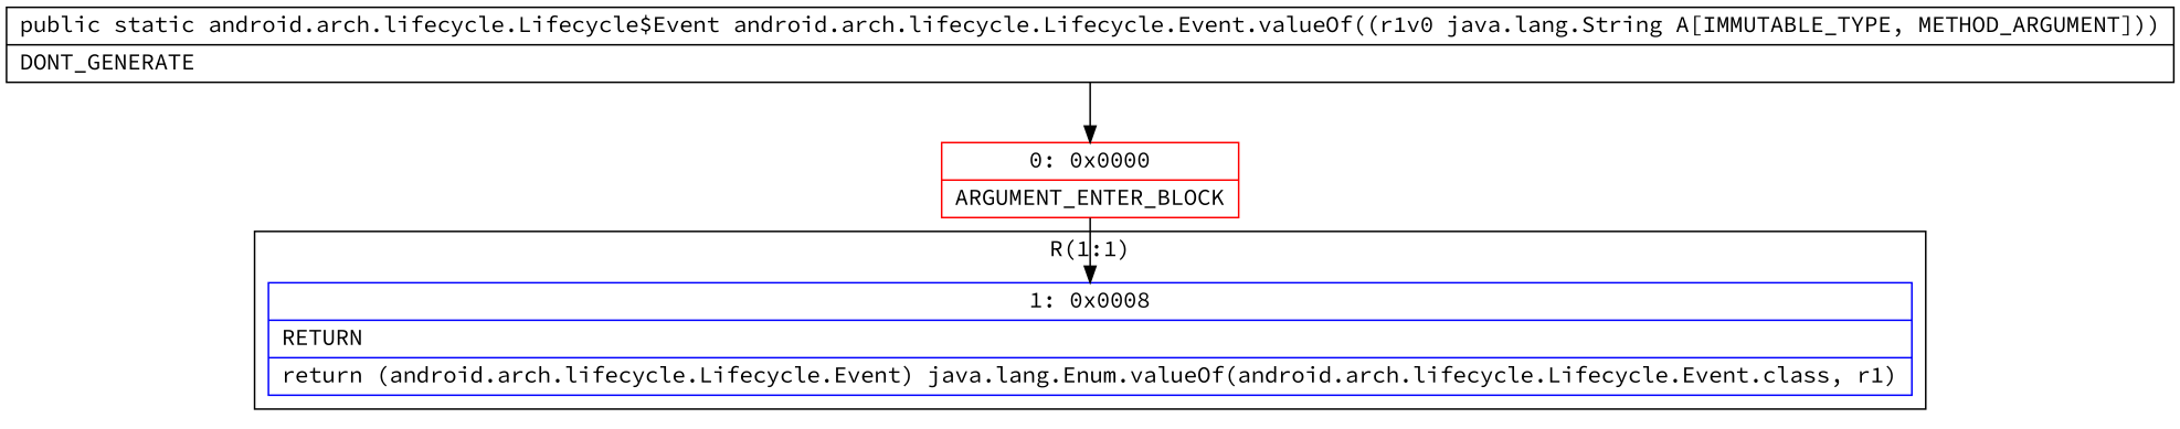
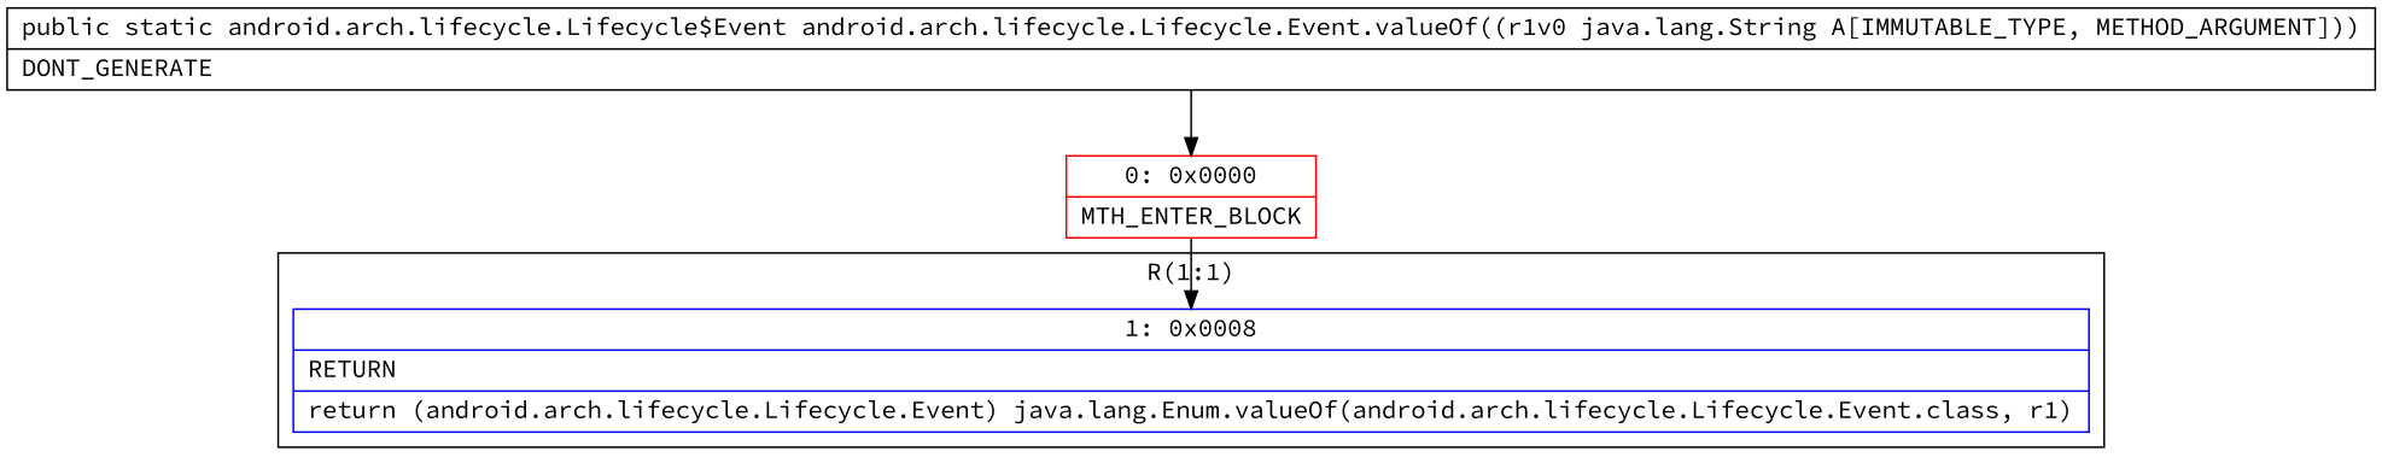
  digraph {
    fontname="Source Code Pro"
    node [shape=record fontname="Source Code Pro"]
    edge [fontname="Source Code Pro"]
    n1 [color=blue label="{1\:\ 0x0008|RETURN\l|return (android.arch.lifecycle.Lifecycle.Event) java.lang.Enum.valueOf(android.arch.lifecycle.Lifecycle.Event.class, r1)\l}"]
-   n2 [color=red label="{0\:\ 0x0000|ARGUMENT_ENTER_BLOCK\l}"]
+   n2 [color=red label="{0\:\ 0x0000|MTH_ENTER_BLOCK\l}"]
    n3 [label="{public static android.arch.lifecycle.Lifecycle$Event android.arch.lifecycle.Lifecycle.Event.valueOf((r1v0 java.lang.String A[IMMUTABLE_TYPE, METHOD_ARGUMENT]))  | DONT_GENERATE\l}"]
    subgraph cluster_1 {
      label="R(1:1)"
      n1
    }
    n2 -> n1
    n3 -> n2
  }
